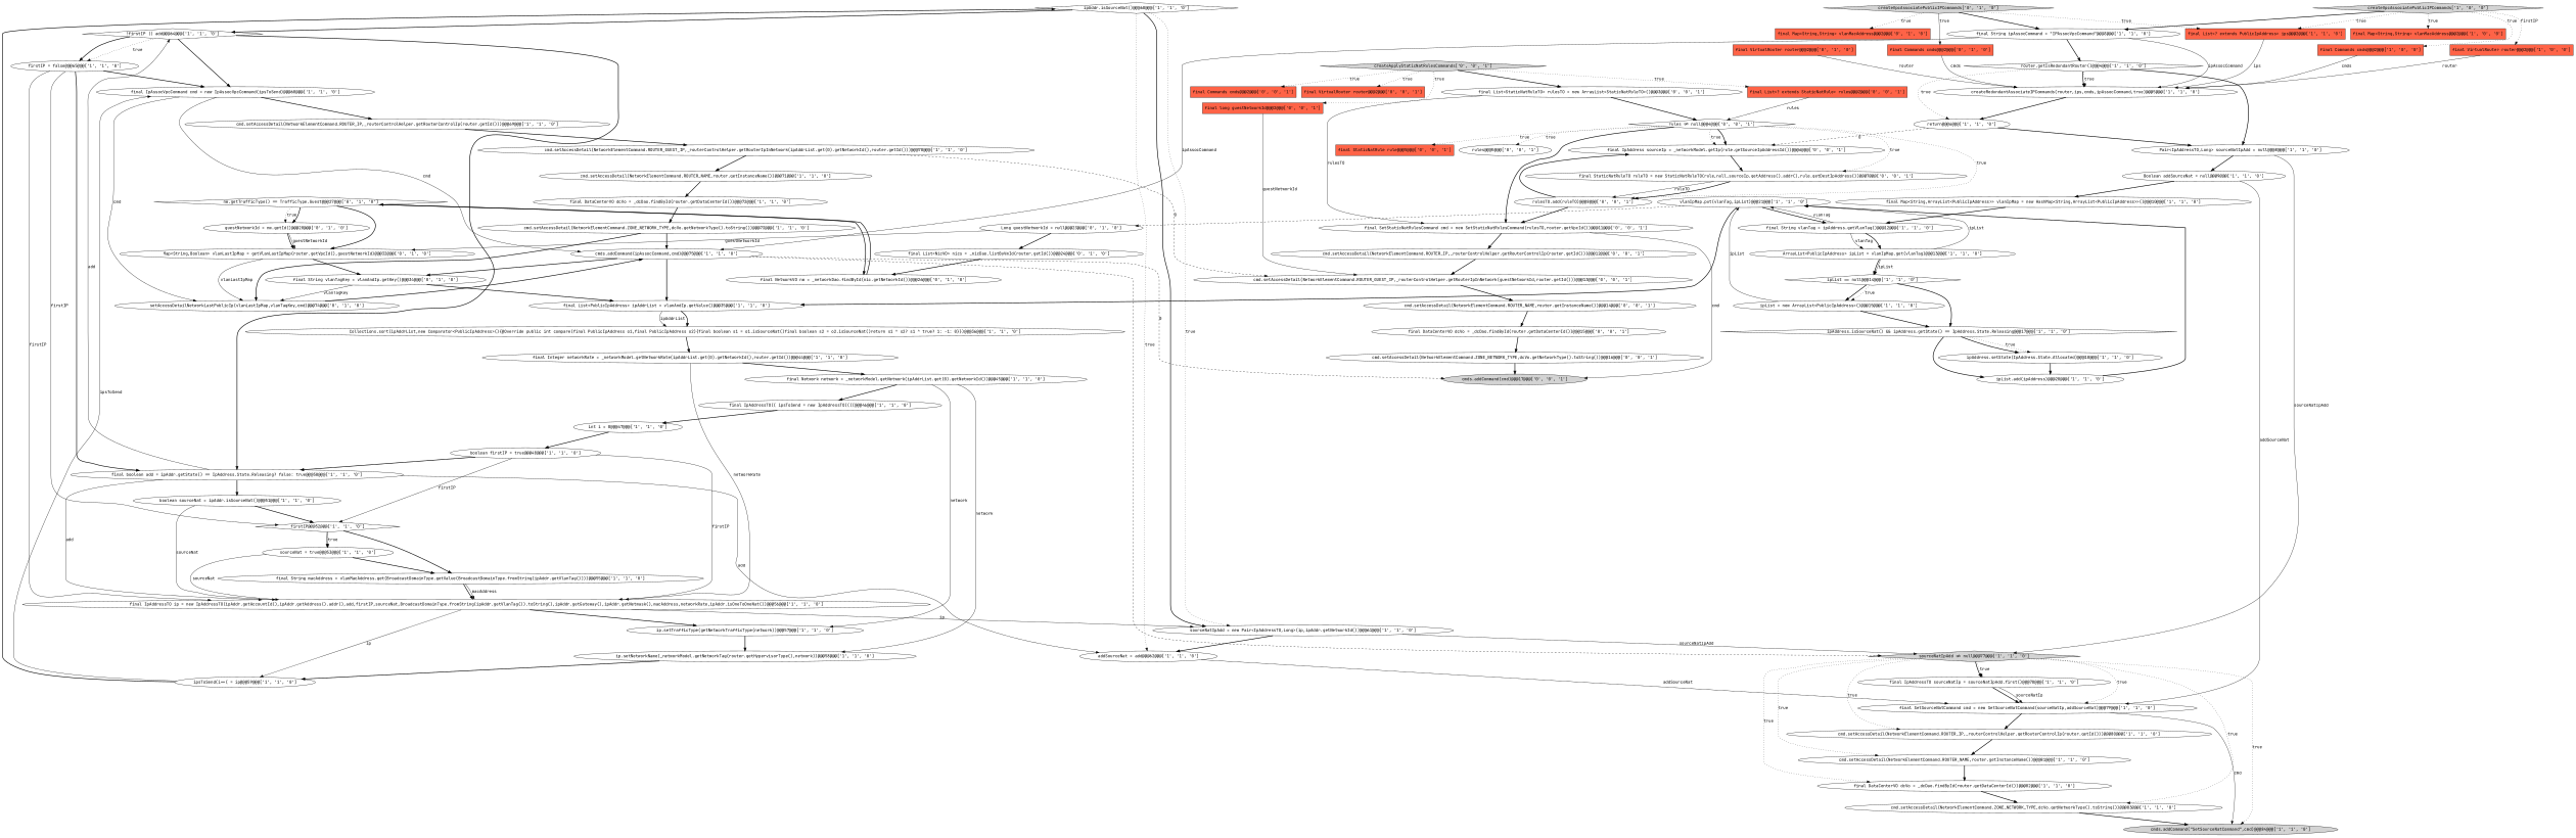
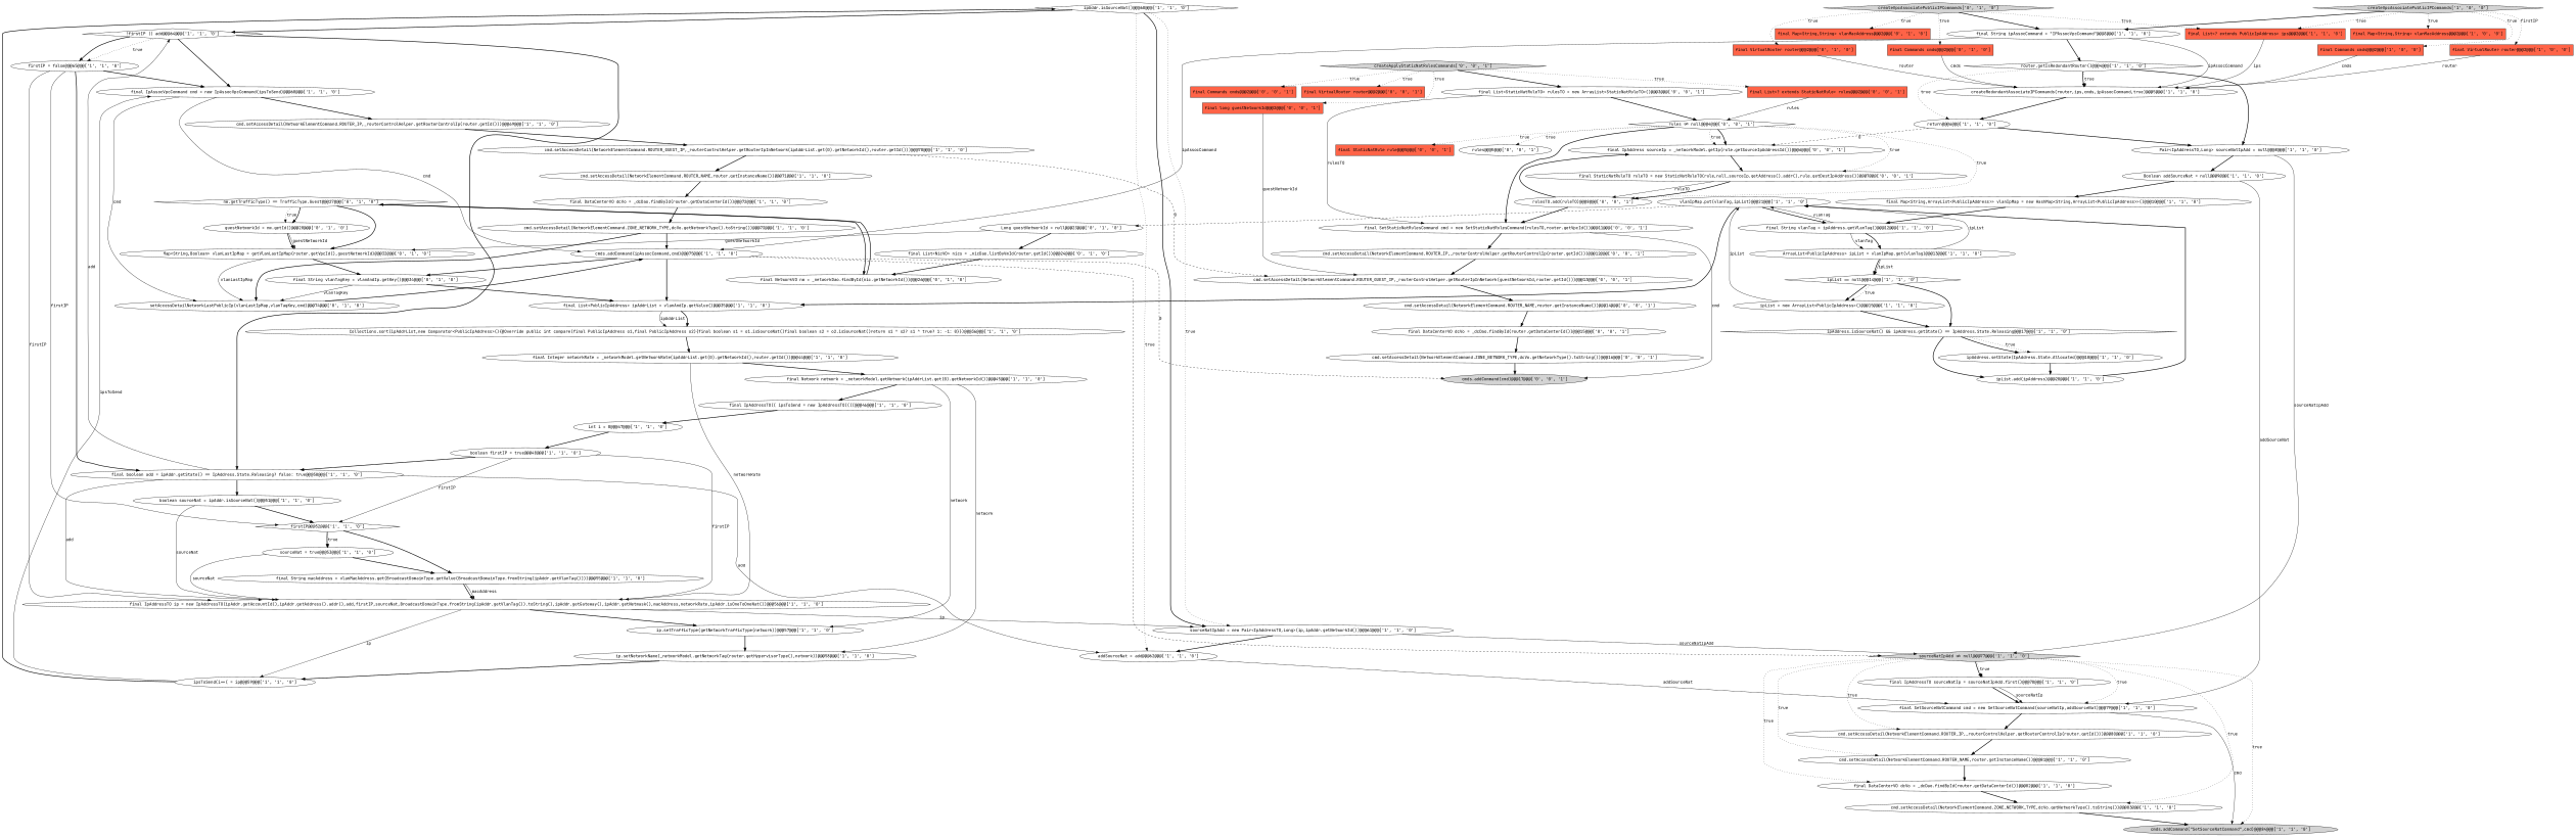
  digraph {
    fontname="JetBrains Mono"
    node [fillcolor=white fontname="JetBrains Mono" shape=ellipse style=filled]
    edge [fontname="JetBrains Mono" style=bold]
    n1 [label="final DataCenterVO dcVo = _dcDao.findById(router.getDataCenterId())@@@82@@@['1', '1', '0']"]
    n2 [label="cmd.setAccessDetail(NetworkElementCommand.ZONE_NETWORK_TYPE,dcVo.getNetworkType().toString())@@@83@@@['1', '1', '0']"]
    n3 [fillcolor=lightgray label="cmds.addCommand(\"SetSourceNatCommand\",cmd)@@@84@@@['1', '1', '0']"]
    n4 [fillcolor=lightgray label="createVpcAssociatePublicIPCommands['0', '1', '0']" shape=diamond]
    n5 [fillcolor=tomato label="final VirtualRouter router@@@2@@@['0', '1', '0']" shape=box]
    n6 [label="final String ipAssocCommand = \"IPAssocVpcCommand\"@@@3@@@['1', '1', '0']"]
    n7 [fillcolor=tomato label="final Map<String,String> vlanMacAddress@@@2@@@['0', '1', '0']" shape=box]
    n8 [fillcolor=tomato label="final List<? extends PublicIpAddress> ips@@@2@@@['1', '1', '0']" shape=box]
    n9 [fillcolor=tomato label="final Commands cmds@@@2@@@['0', '1', '0']" shape=box]
    n10 [label="createRedundantAssociateIPCommands(router,ips,cmds,ipAssocCommand,true)@@@5@@@['1', '1', '0']"]
    n11 [label="cmds.addCommand(ipAssocCommand,cmd)@@@75@@@['1', '1', '0']"]
    n12 [label="router.getIsRedundantRouter()@@@4@@@['1', '1', '0']" shape=diamond]
    n13 [label="ipsToSend(i++( = ip@@@59@@@['1', '1', '0']"]
    n14 [label="final IpAssocVpcCommand cmd = new IpAssocVpcCommand(ipsToSend)@@@68@@@['1', '1', '0']"]
    n15 [label="ipAddr.isSourceNat()@@@60@@@['1', '1', '0']" shape=diamond]
    n16 [label="cmd.setAccessDetail(NetworkElementCommand.ROUTER_IP,_routerControlHelper.getRouterControlIp(router.getId()))@@@69@@@['1', '1', '0']"]
    n17 [label="setAccessDetailNetworkLastPublicIp(vlanLastIpMap,vlanTagKey,cmd)@@@74@@@['0', '1', '0']"]
    n18 [label="!firstIP || add@@@64@@@['1', '1', '0']" shape=diamond]
    n19 [label="sourceNatIpAdd = new Pair<IpAddressTO,Long>(ip,ipAddr.getNetworkId())@@@61@@@['1', '1', '0']"]
    n20 [label="addSourceNat = add@@@62@@@['1', '1', '0']"]
    n21 [fillcolor=tomato label="final Map<String,String> vlanMacAddress@@@2@@@['1', '0', '0']" shape=box]
    n22 [fillcolor=lightgray label="sourceNatIpAdd != null@@@77@@@['1', '1', '0']" shape=diamond]
    n23 [label="final String vlanTagKey = vlanAndIp.getKey()@@@34@@@['0', '1', '0']"]
    n24 [fillcolor=lightgray label="cmds.addCommand(cmd)@@@17@@@['0', '0', '1']"]
    n25 [label="final List<PublicIpAddress> ipAddrList = vlanAndIp.getValue()@@@35@@@['1', '1', '0']"]
    n26 [label="cmd.setAccessDetail(NetworkElementCommand.ROUTER_GUEST_IP,_routerControlHelper.getRouterIpInNetwork(ipAddrList.get(0).getNetworkId(),router.getId()))@@@70@@@['1', '1', '0']"]
    n27 [label="cmd.setAccessDetail(NetworkElementCommand.ROUTER_IP,_routerControlHelper.getRouterControlIp(router.getId()))@@@80@@@['1', '1', '0']"]
    n28 [label="final SetSourceNatCommand cmd = new SetSourceNatCommand(sourceNatIp,addSourceNat)@@@79@@@['1', '1', '0']"]
    n29 [label="final IpAddressTO sourceNatIp = sourceNatIpAdd.first()@@@78@@@['1', '1', '0']"]
    n30 [label="cmd.setAccessDetail(NetworkElementCommand.ROUTER_NAME,router.getInstanceName())@@@81@@@['1', '1', '0']"]
    n31 [label="firstIP = false@@@65@@@['1', '1', '0']"]
    n32 [label="final boolean add = ipAddr.getState() == IpAddress.State.Releasing? false: true@@@50@@@['1', '1', '0']"]
    n33 [label="final IpAddressTO ip = new IpAddressTO(ipAddr.getAccountId(),ipAddr.getAddress().addr(),add,firstIP,sourceNat,BroadcastDomainType.fromString(ipAddr.getVlanTag()).toString(),ipAddr.getGateway(),ipAddr.getNetmask(),macAddress,networkRate,ipAddr.isOneToOneNat())@@@56@@@['1', '1', '0']"]
    n34 [label="firstIP@@@52@@@['1', '1', '0']" shape=diamond]
    n35 [label="boolean sourceNat = ipAddr.isSourceNat()@@@51@@@['1', '1', '0']"]
    n36 [label="ip.setTrafficType(getNetworkTrafficType(network))@@@57@@@['1', '1', '0']"]
    n37 [label="final String macAddress = vlanMacAddress.get(BroadcastDomainType.getValue(BroadcastDomainType.fromString(ipAddr.getVlanTag())))@@@55@@@['1', '1', '0']"]
    n38 [label="sourceNat = true@@@53@@@['1', '1', '0']"]
    n39 [label="ipAddress.setState(IpAddress.State.Allocated)@@@18@@@['1', '1', '0']"]
    n40 [label="ipList.add(ipAddress)@@@20@@@['1', '1', '0']"]
    n41 [label="vlanIpMap.put(vlanTag,ipList)@@@21@@@['1', '1', '0']"]
    n42 [label="Map<String,Boolean> vlanLastIpMap = getVlanLastIpMap(router.getVpcId(),guestNetworkId)@@@32@@@['0', '1', '0']"]
    n43 [fillcolor=tomato label="final Commands cmds@@@2@@@['1', '0', '0']" shape=box]
    n44 [label="return@@@6@@@['1', '1', '0']"]
    n45 [label="boolean firstIP = true@@@48@@@['1', '1', '0']"]
    n46 [label="ip.setNetworkName(_networkModel.getNetworkTag(router.getHypervisorType(),network))@@@58@@@['1', '1', '0']"]
    n47 [label="final NetworkVO nw = _networkDao.findById(nic.getNetworkId())@@@26@@@['0', '1', '0']"]
    n48 [label="nw.getTrafficType() == TrafficType.Guest@@@27@@@['0', '1', '0']" shape=diamond]
    n49 [label="guestNetworkId = nw.getId()@@@28@@@['0', '1', '0']"]
    n50 [label="cmd.setAccessDetail(NetworkElementCommand.ZONE_NETWORK_TYPE,dcVo.getNetworkType().toString())@@@16@@@['0', '0', '1']"]
    n51 [label="rules@@@5@@@['0', '0', '1']"]
    n52 [fillcolor=tomato label="final VirtualRouter router@@@2@@@['1', '0', '0']" shape=box]
    n53 [label="ipList = new ArrayList<PublicIpAddress>()@@@15@@@['1', '1', '0']"]
    n54 [label="ipAddress.isSourceNat() && ipAddress.getState() == IpAddress.State.Releasing@@@17@@@['1', '1', '0']" shape=diamond]
    n55 [label="Long guestNetworkId = null@@@23@@@['0', '1', '0']"]
    n56 [label="final String vlanTag = ipAddress.getVlanTag()@@@12@@@['1', '1', '0']"]
    n57 [label="Boolean addSourceNat = null@@@9@@@['1', '1', '0']"]
    n58 [label="final Map<String,ArrayList<PublicIpAddress>> vlanIpMap = new HashMap<String,ArrayList<PublicIpAddress>>()@@@10@@@['1', '1', '0']"]
    n59 [label="final List<NicVO> nics = _nicDao.listByVmId(router.getId())@@@24@@@['0', '1', '0']"]
    n60 [label="Collections.sort(ipAddrList,new Comparator<PublicIpAddress>(){@Override public int compare(final PublicIpAddress o1,final PublicIpAddress o2){final boolean s1 = o1.isSourceNat()final boolean s2 = o2.isSourceNat()return s1 ^ s2? s1 ^ true? 1: -1: 0}})@@@36@@@['1', '1', '0']"]
    n61 [label="ArrayList<PublicIpAddress> ipList = vlanIpMap.get(vlanTag)@@@13@@@['1', '1', '0']"]
    n62 [label="Pair<IpAddressTO,Long> sourceNatIpAdd = null@@@8@@@['1', '1', '0']"]
    n63 [label="final IpAddress sourceIp = _networkModel.getIp(rule.getSourceIpAddressId())@@@6@@@['0', '0', '1']"]
    n64 [label="final StaticNatRuleTO ruleTO = new StaticNatRuleTO(rule,null,sourceIp.getAddress().addr(),rule.getDestIpAddress())@@@7@@@['0', '0', '1']"]
    n65 [label="ipList == null@@@14@@@['1', '1', '0']" shape=diamond]
    n66 [label="rules != null@@@4@@@['0', '0', '1']" shape=diamond]
    n67 [label="final SetStaticNatRulesCommand cmd = new SetStaticNatRulesCommand(rulesTO,router.getVpcId())@@@11@@@['0', '0', '1']"]
    n68 [fillcolor=tomato label="final StaticNatRule rule@@@5@@@['0', '0', '1']" shape=box]
    n69 [label="rulesTO.add(ruleTO)@@@8@@@['0', '0', '1']"]
    n70 [label="cmd.setAccessDetail(NetworkElementCommand.ROUTER_IP,_routerControlHelper.getRouterControlIp(router.getId()))@@@12@@@['0', '0', '1']"]
    n71 [fillcolor=lightgray label="createApplyStaticNatRulesCommands['0', '0', '1']" shape=diamond]
    n72 [fillcolor=tomato label="final long guestNetworkId@@@2@@@['0', '0', '1']" shape=box]
    n73 [fillcolor=tomato label="final List<? extends StaticNatRule> rules@@@2@@@['0', '0', '1']" shape=box]
    n74 [fillcolor=tomato label="final Commands cmds@@@2@@@['0', '0', '1']" shape=box]
    n75 [label="final List<StaticNatRuleTO> rulesTO = new ArrayList<StaticNatRuleTO>()@@@3@@@['0', '0', '1']"]
    n76 [fillcolor=tomato label="final VirtualRouter router@@@2@@@['0', '0', '1']" shape=box]
    n77 [label="cmd.setAccessDetail(NetworkElementCommand.ROUTER_GUEST_IP,_routerControlHelper.getRouterIpInNetwork(guestNetworkId,router.getId()))@@@13@@@['0', '0', '1']"]
    n78 [label="final DataCenterVO dcVo = _dcDao.findById(router.getDataCenterId())@@@72@@@['1', '1', '0']"]
    n79 [label="cmd.setAccessDetail(NetworkElementCommand.ZONE_NETWORK_TYPE,dcVo.getNetworkType().toString())@@@73@@@['1', '1', '0']"]
    n80 [label="final Integer networkRate = _networkModel.getNetworkRate(ipAddrList.get(0).getNetworkId(),router.getId())@@@44@@@['1', '1', '0']"]
    n81 [label="final Network network = _networkModel.getNetwork(ipAddrList.get(0).getNetworkId())@@@45@@@['1', '1', '0']"]
    n82 [label="final IpAddressTO(( ipsToSend = new IpAddressTO((((@@@46@@@['1', '1', '0']"]
    n83 [label="int i = 0@@@47@@@['1', '1', '0']"]
    n84 [label="cmd.setAccessDetail(NetworkElementCommand.ROUTER_NAME,router.getInstanceName())@@@14@@@['0', '0', '1']"]
    n85 [label="final DataCenterVO dcVo = _dcDao.findById(router.getDataCenterId())@@@15@@@['0', '0', '1']"]
    n86 [fillcolor=lightgray label="createVpcAssociatePublicIPCommands['1', '0', '0']" shape=diamond]
    n87 [label="cmd.setAccessDetail(NetworkElementCommand.ROUTER_NAME,router.getInstanceName())@@@71@@@['1', '1', '0']"]
    n1 -> n2
    n2 -> n3
+   n4 -> n5 [label=true style=dotted]
    n4 -> n6
    n4 -> n7 [label=true style=dotted]
    n4 -> n8 [label=true style=dotted]
-   n4 -> n9 [label=true style=solid]
+   n4 -> n9 [label=true style=dotted]
    n5 -> n10 [label=router style=solid]
    n6 -> n10 [label=ipAssocCommand style=solid]
    n6 -> n11 [label=ipAssocCommand style=solid]
    n6 -> n12
    n8 -> n10 [label=ips style=solid]
    n9 -> n10 [label=cmds style=solid]
    n10 -> n44
    n11 -> n22 [style=dashed]
    n11 -> n23
    n11 -> n24 [label=0 style=dashed]
    n11 -> n25
    n12 -> n10 [label=true style=dotted]
    n12 -> n10
    n12 -> n44 [label=true style=dotted]
    n12 -> n62
    n13 -> n14 [label=ipsToSend style=solid]
    n13 -> n15
    n14 -> n11 [label=cmd style=solid]
    n14 -> n16
    n14 -> n17 [label=cmd style=solid]
    n15 -> n18
    n15 -> n19
    n15 -> n19 [label=true style=dotted]
    n15 -> n20 [label=true style=dotted]
    n16 -> n26
    n17 -> n11
    n18 -> n14
    n18 -> n31 [label=true style=dotted]
    n18 -> n31
    n18 -> n32
    n19 -> n20
    n19 -> n22 [label=sourceNatIpAdd style=solid]
    n20 -> n28 [label=addSourceNat style=solid]
    n22 -> n1 [label=true style=dotted]
    n22 -> n2 [label=true style=dotted]
    n22 -> n3 [label=true style=dotted]
    n22 -> n27 [label=true style=dotted]
    n22 -> n28 [label=true style=dotted]
    n22 -> n29
    n22 -> n29 [label=true style=dotted]
    n22 -> n30 [label=true style=dotted]
    n23 -> n17 [label=vlanTagKey style=solid]
    n23 -> n25
    n25 -> n60
    n25 -> n60 [label=ipAddrList style=solid]
    n26 -> n77 [label=0 style=dashed]
    n26 -> n87
    n27 -> n30
    n28 -> n3 [label=cmd style=solid]
    n28 -> n27
    n29 -> n28
    n29 -> n28 [label=sourceNatIp style=solid]
    n30 -> n1
    n31 -> n14
    n31 -> n32
    n31 -> n33 [label=firstIP style=solid]
    n31 -> n34 [label=firstIP style=solid]
    n32 -> n18 [label=add style=solid]
    n32 -> n20 [label=add style=solid]
    n32 -> n33 [label=add style=solid]
    n32 -> n35
    n33 -> n13 [label=ip style=solid]
    n33 -> n19 [label=ip style=solid]
    n33 -> n36
    n34 -> n37
    n34 -> n38
    n34 -> n38 [label=true style=dotted]
    n35 -> n33 [label=sourceNat style=solid]
    n35 -> n34
    n36 -> n46
    n37 -> n33
    n37 -> n33 [label=macAddress style=solid]
    n38 -> n33 [label=sourceNat style=solid]
    n38 -> n37
    n39 -> n40
    n40 -> n41
    n41 -> n25
    n41 -> n55 [style=dashed]
    n41 -> n56
    n42 -> n17 [label=vlanLastIpMap style=solid]
    n42 -> n23
    n43 -> n10 [label=cmds style=solid]
    n44 -> n62
    n44 -> n63 [label=0 style=dashed]
    n45 -> n32
    n45 -> n33 [label=firstIP style=solid]
    n45 -> n34 [label=firstIP style=solid]
    n46 -> n13
    n47 -> n48
    n48 -> n42
    n48 -> n47
    n48 -> n49 [label=true style=dotted]
    n48 -> n49
    n49 -> n42
    n49 -> n42 [label=guestNetworkId style=solid]
    n50 -> n24
    n52 -> n10 [label=router style=solid]
    n53 -> n41 [label=ipList style=solid]
    n53 -> n54
    n54 -> n39
    n54 -> n39 [label=true style=dotted]
    n54 -> n40
    n55 -> n42 [label=guestNetworkId style=solid]
    n55 -> n59
    n56 -> n41 [label=vlanTag style=solid]
    n56 -> n61
    n56 -> n61 [label=vlanTag style=solid]
    n57 -> n28 [label=addSourceNat style=solid]
    n57 -> n58
    n58 -> n56
    n59 -> n47
    n60 -> n80
    n61 -> n41 [label=ipList style=solid]
    n61 -> n65
    n61 -> n65 [label=ipList style=solid]
    n62 -> n22 [label=sourceNatIpAdd style=solid]
    n62 -> n57
    n63 -> n64
    n64 -> n69 [label=ruleTO style=solid]
    n64 -> n69
    n65 -> n53
    n65 -> n53 [label=true style=dotted]
    n65 -> n54
    n66 -> n51 [label=true style=dotted]
    n66 -> n63
    n66 -> n63 [label=true style=dotted]
    n66 -> n64 [label=true style=dotted]
    n66 -> n67
    n66 -> n68 [label=true style=dotted]
    n66 -> n69 [label=true style=dotted]
    n67 -> n24 [label=cmd style=solid]
    n67 -> n70
    n69 -> n63
    n69 -> n67
    n70 -> n77
    n71 -> n72 [label=true style=dotted]
    n71 -> n73 [label=true style=dotted]
    n71 -> n74 [label=true style=dotted]
    n71 -> n75
    n71 -> n76 [label=true style=dotted]
    n72 -> n77 [label=guestNetworkId style=solid]
    n73 -> n66 [label=rules style=solid]
    n75 -> n66
    n75 -> n67 [label=rulesTO style=solid]
    n77 -> n84
    n78 -> n79
    n79 -> n11
    n79 -> n17
    n80 -> n33 [label=networkRate style=solid]
    n80 -> n81
    n81 -> n36 [label=network style=solid]
    n81 -> n46 [label=network style=solid]
    n81 -> n82
    n82 -> n83
    n83 -> n45
    n84 -> n85
    n85 -> n50
    n86 -> n6
    n86 -> n8 [label=true style=dotted]
    n86 -> n21 [label=true style=dotted]
    n86 -> n43 [label=true style=dotted]
    n86 -> n52 [label=firstIP style=dotted]
    n87 -> n78
  }
